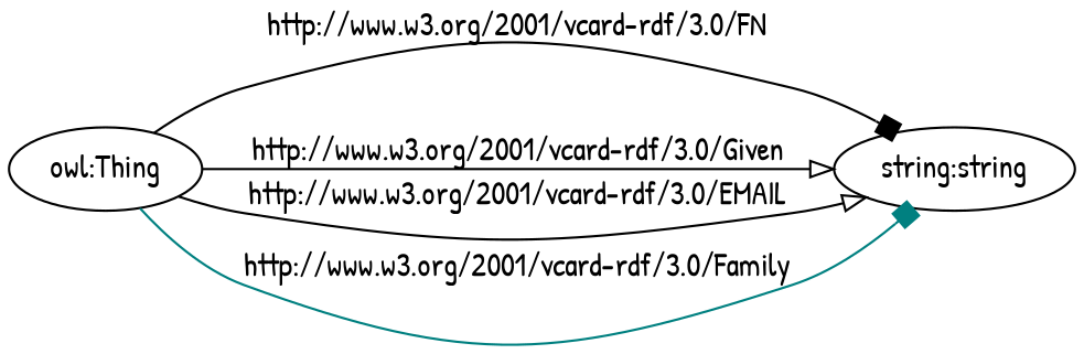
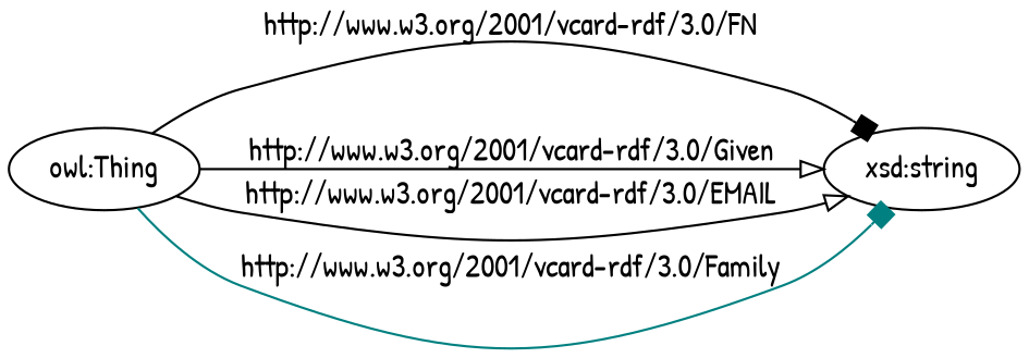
  digraph {
    rankdir=LR
    fontname="Patrick Hand"
    node [fontname="Patrick Hand"]
    edge [color=black arrowhead=box fontname="Patrick Hand"]
    "owl:Thing"
-   "xsd:string" [label="string:string"]
+   "xsd:string"
    "owl:Thing" -> "xsd:string" [label="http://www.w3.org/2001/vcard-rdf/3.0/FN"]
    "owl:Thing" -> "xsd:string" [label="http://www.w3.org/2001/vcard-rdf/3.0/Given" arrowhead=onormal]
    "owl:Thing" -> "xsd:string" [label="http://www.w3.org/2001/vcard-rdf/3.0/EMAIL" arrowhead=onormal]
    "owl:Thing" -> "xsd:string" [label="http://www.w3.org/2001/vcard-rdf/3.0/Family" color=teal]
  }
